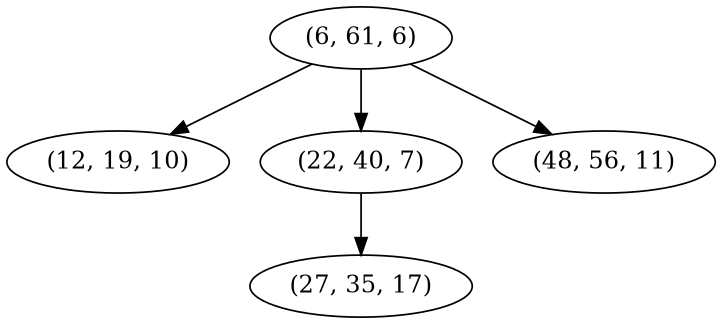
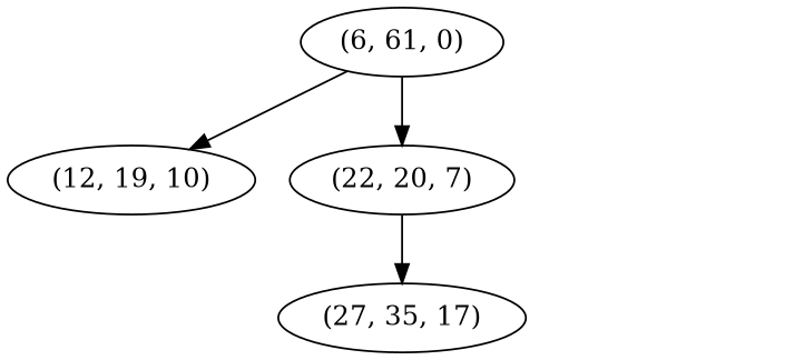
  digraph {
    n1 [label="(12, 19, 10)"]
-   "(6, 61, 6)"
-   "(22, 40, 7)"
-   "(48, 56, 11)"
+   "(6, 61, 6)" [label="(6, 61, 0)"]
+   "(22, 40, 7)" [label="(22, 20, 7)"]
    n5 [label="(27, 35, 17)"]
    "(6, 61, 6)" -> n1
    "(6, 61, 6)" -> "(22, 40, 7)"
-   "(6, 61, 6)" -> "(48, 56, 11)"
    "(22, 40, 7)" -> n5
  }
